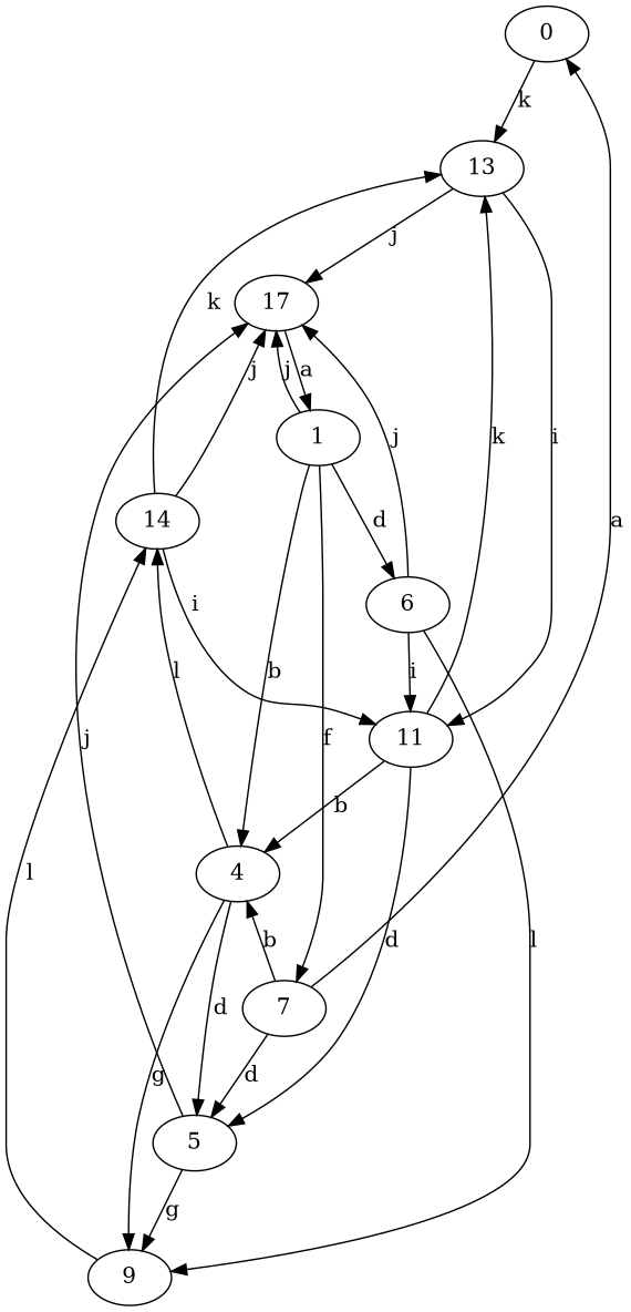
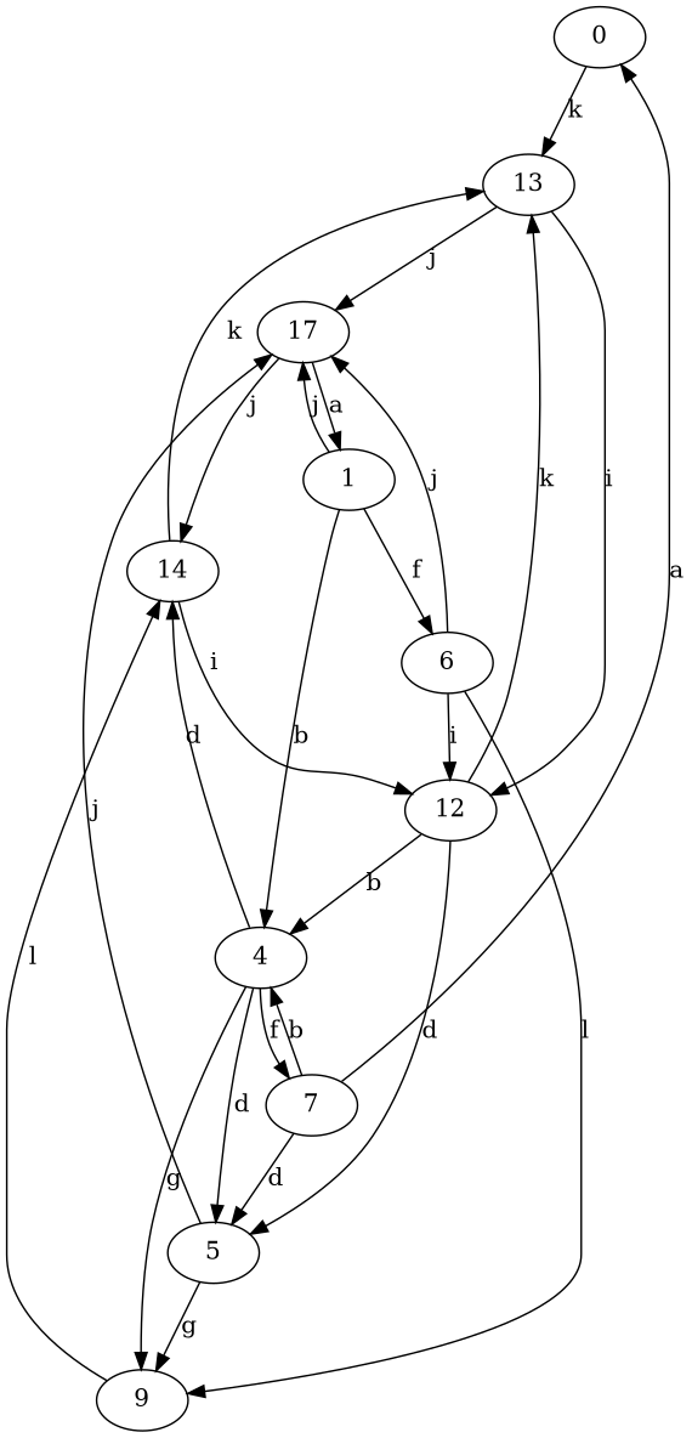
  strict digraph {
    0
    13
    4
    14
    5
    7
    9
    n8 [label=17]
-   11
+   11 [label=12]
    1
    6
    0 -> 13 [label=k]
    13 -> n8 [label=j]
    13 -> 11 [label=i]
-   4 -> 14 [label=l]
+   4 -> 14 [label=d]
    4 -> 5 [label=d]
-   1 -> 7 [label=f]
+   4 -> 7 [label=f]
    4 -> 9 [label=g]
    14 -> 13 [label=k]
-   14 -> n8 [label=j]
+   n8 -> 14 [label=j]
    14 -> 11 [label=i]
    5 -> 9 [label=g]
    5 -> n8 [label=j]
    7 -> 0 [label=a]
    7 -> 4 [label=b]
    7 -> 5 [label=d]
    9 -> 14 [label=l]
    n8 -> 1 [label=a]
    11 -> 13 [label=k]
    11 -> 4 [label=b]
    11 -> 5 [label=d]
    1 -> 4 [label=b]
    1 -> n8 [label=j]
-   1 -> 6 [label=d]
+   1 -> 6 [label=f]
    6 -> 9 [label=l]
    6 -> n8 [label=j]
    6 -> 11 [label=i]
  }
